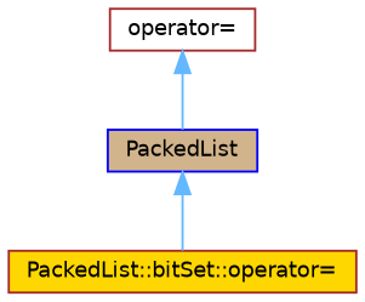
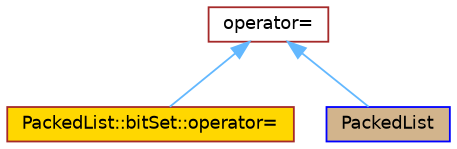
  digraph {
    rankdir=TB
    node [color=brown fontname=Helvetica fontsize=10 shape=box style=filled]
    edge [color=steelblue1 dir=back fontname=Helvetica fontsize=10 labelfontname=Helvetica labelfontsize=10 style=solid]
    n1 [fillcolor=white fontcolor=black height=0.2 label="operator=" width=0.4]
    n2 [fillcolor=gold height=0.2 label="PackedList::bitSet::operator=" width=0.4]
    n3 [color=blue fillcolor=tan height=0.2 label=PackedList width=0.4]
-   n3 -> n2
+   n1 -> n2
    n1 -> n3
  }
